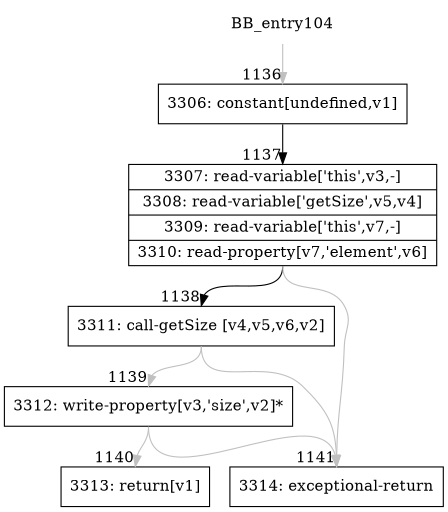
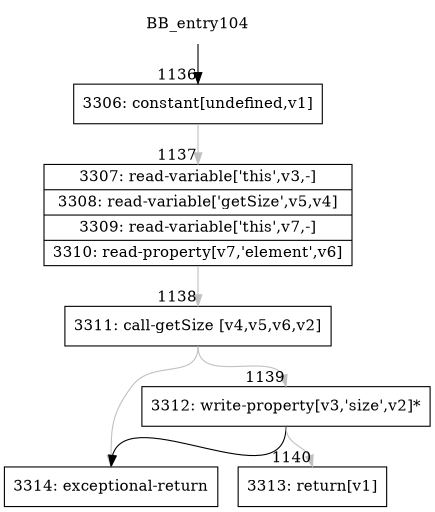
  digraph {
    rankdir=TD
    node [shape=record]
    edge [headport=n tailport=s color=gray]
    n1 [label=BB_entry104 shape=none]
    n2 [label="{3306: constant[undefined,v1]}"]
    n3 [label="{3307: read-variable['this',v3,-]|3308: read-variable['getSize',v5,v4]|3309: read-variable['this',v7,-]|3310: read-property[v7,'element',v6]}"]
    n4 [label="{3311: call-getSize [v4,v5,v6,v2]}"]
    n5 [label="{3314: exceptional-return}"]
    n6 [label="{3312: write-property[v3,'size',v2]*}"]
    n7 [label="{3313: return[v1]}"]
-   n1 -> n2 [headlabel="    1136"]
-   n2 -> n3 [headlabel="      1137" color=""]
-   n3 -> n4 [headlabel="      1138" color=""]
-   n3 -> n5 [headlabel="      1141"]
+   n1 -> n2 [headlabel="    1136" color=""]
+   n2 -> n3 [headlabel="      1137"]
+   n3 -> n4 [headlabel="      1138"]
    n4 -> n5
    n4 -> n6 [headlabel="      1139"]
-   n6 -> n5
+   n6 -> n5 [color=black]
    n6 -> n7 [headlabel="      1140"]
  }
